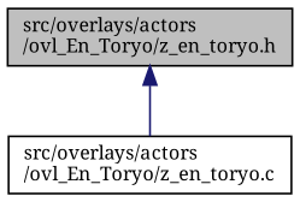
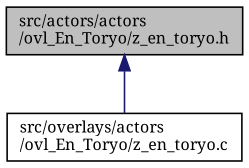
  digraph {
    fontname="Noto Serif"
    node [color=black fontname="Noto Serif" fontsize=10 shape=record style=filled]
-   n1 [fillcolor=grey75 fontcolor=black height=0.2 label="src/overlays/actors\l/ovl_En_Toryo/z_en_toryo.h" width=0.4]
+   n1 [fillcolor=grey75 fontcolor=black height=0.2 label="src/actors/actors\l/ovl_En_Toryo/z_en_toryo.h" width=0.4]
    n2 [fillcolor=white height=0.2 label="src/overlays/actors\l/ovl_En_Toryo/z_en_toryo.c" width=0.4]
    n1 -> n2 [color=midnightblue dir=back fontname="Noto Serif" fontsize=10 labelfontname=Helvetica labelfontsize=10 style=solid]
  }
